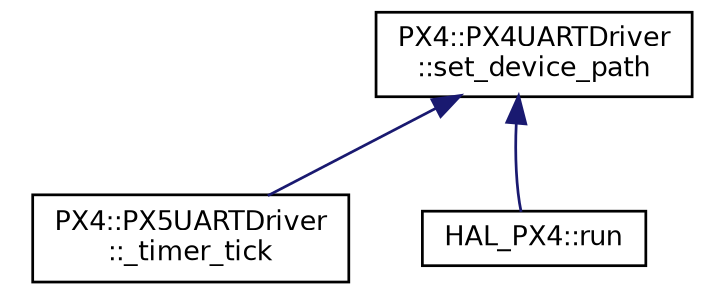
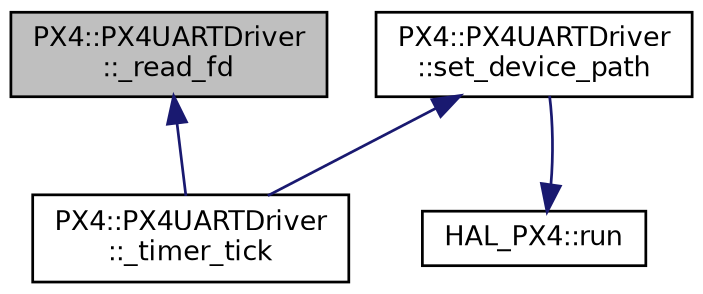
  digraph {
    rankdir=TB
    node [color=black fillcolor=white fontname=Helvetica fontsize=10 shape=record style=filled]
    edge [color=midnightblue dir=back fontname=Helvetica fontsize=10 labelfontname=Helvetica labelfontsize=10 style=solid]
-   n2 [height=0.2 label="PX4::PX5UARTDriver\l::_timer_tick" width=0.4]
+   n1 [fillcolor=grey75 fontcolor=black height=0.2 label="PX4::PX4UARTDriver\l::_read_fd" width=0.4]
+   n2 [height=0.2 label="PX4::PX4UARTDriver\l::_timer_tick" width=0.4]
    n3 [height=0.2 label="PX4::PX4UARTDriver\l::set_device_path" width=0.4]
    n4 [height=0.2 label="HAL_PX4::run" width=0.4]
+   n1 -> n2
    n3 -> n2
-   n3 -> n4
+   n4 -> n3
  }
